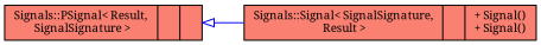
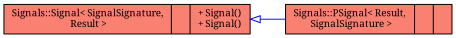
  digraph {
    rankdir=LR
    fontname="Noto Serif"
    node [color=black fillcolor=salmon fontname="Noto Serif" fontsize=10 shape=record style=filled]
    n1 [fontcolor=black height=0.2 label="{Signals::Signal\< SignalSignature,\l Result \>\n||+ Signal()\l+ Signal()\l}" width=0.4]
    n2 [height=0.2 label="{Signals::PSignal\< Result,\l SignalSignature \>\n||}" width=0.4]
-   n2 -> n1 [arrowtail=onormal color=blue dir=back fontname="Noto Serif" fontsize=10 labelfontname=Helvetica labelfontsize=10 style=solid]
+   n1 -> n2 [arrowtail=onormal color=blue dir=back fontname="Noto Serif" fontsize=10 labelfontname=Helvetica labelfontsize=10 style=solid]
  }
